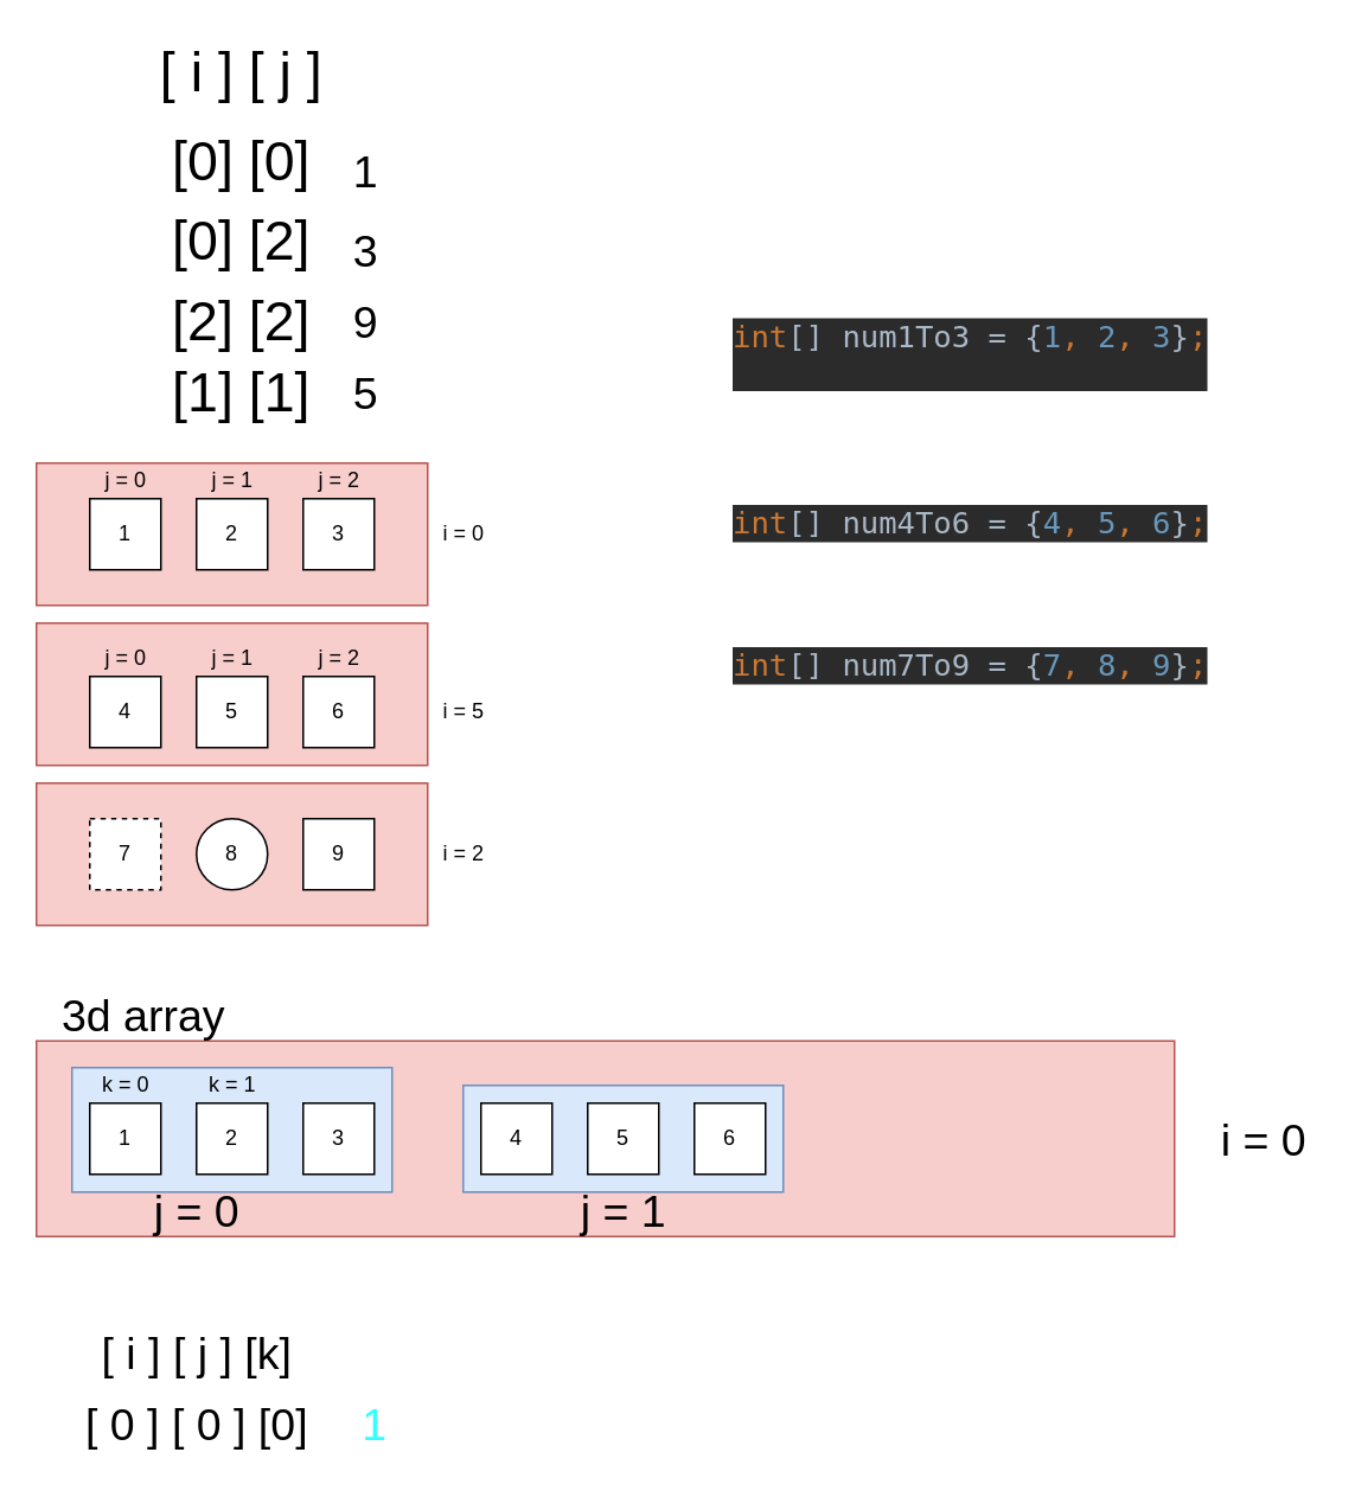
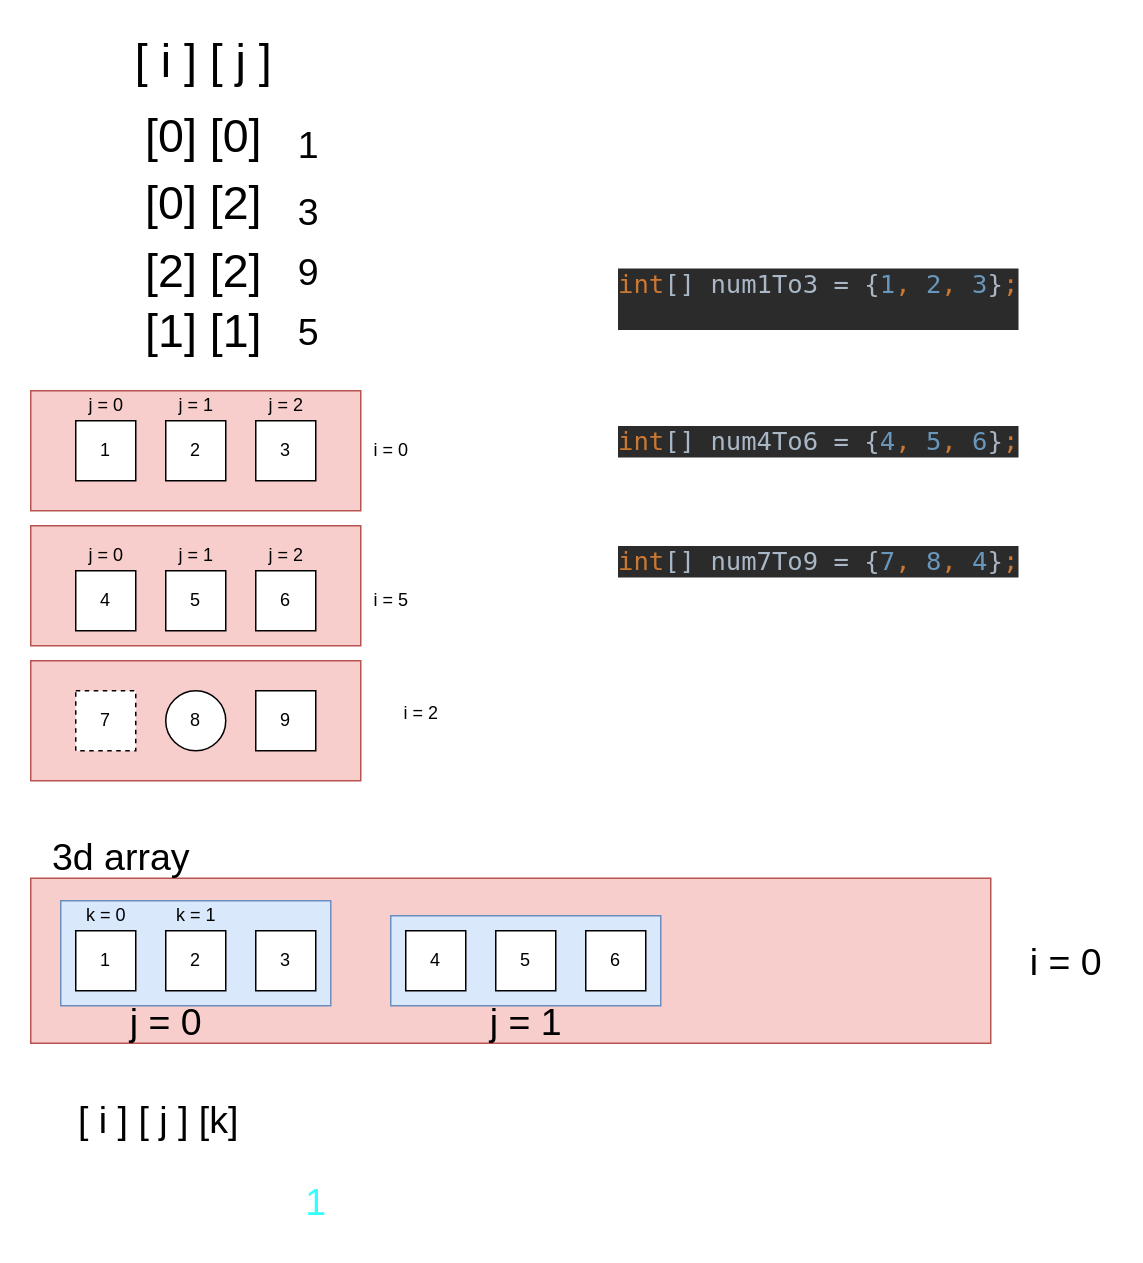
  <mxCell id="0" />
  <mxCell id="1" parent="0" />
  <mxCell id="2" value="" style="rounded=0;whiteSpace=wrap;html=1;fillColor=#f8cecc;strokeColor=#b85450;" vertex="1" parent="1"><mxGeometry x="20" y="585" width="640" height="110" as="geometry" /></mxCell>
  <mxCell id="3" value="" style="rounded=0;whiteSpace=wrap;html=1;fontSize=25;fillColor=#dae8fc;strokeColor=#6c8ebf;" vertex="1" parent="1"><mxGeometry x="40" y="600" width="180" height="70" as="geometry" /></mxCell>
  <mxCell id="4" value="" style="rounded=0;whiteSpace=wrap;html=1;fillColor=#f8cecc;strokeColor=#b85450;" vertex="1" parent="1"><mxGeometry x="20" y="440" width="220" height="80" as="geometry" /></mxCell>
  <mxCell id="5" value="" style="rounded=0;whiteSpace=wrap;html=1;fillColor=#f8cecc;strokeColor=#b85450;" vertex="1" parent="1"><mxGeometry x="20" y="350" width="220" height="80" as="geometry" /></mxCell>
  <mxCell id="6" value="" style="rounded=0;whiteSpace=wrap;html=1;fillColor=#f8cecc;strokeColor=#b85450;" vertex="1" parent="1"><mxGeometry x="20" y="260" width="220" height="80" as="geometry" /></mxCell>
  <mxCell id="7" value="1" style="rounded=0;whiteSpace=wrap;html=1;" vertex="1" parent="1"><mxGeometry x="50" y="280" width="40" height="40" as="geometry" /></mxCell>
  <mxCell id="8" value="2" style="rounded=0;whiteSpace=wrap;html=1;" vertex="1" parent="1"><mxGeometry x="110" y="280" width="40" height="40" as="geometry" /></mxCell>
  <mxCell id="9" value="4" style="rounded=0;whiteSpace=wrap;html=1;" vertex="1" parent="1"><mxGeometry x="50" y="380" width="40" height="40" as="geometry" /></mxCell>
  <mxCell id="10" value="5" style="rounded=0;whiteSpace=wrap;html=1;" vertex="1" parent="1"><mxGeometry x="110" y="380" width="40" height="40" as="geometry" /></mxCell>
  <mxCell id="11" style="edgeStyle=orthogonalEdgeStyle;rounded=0;orthogonalLoop=1;jettySize=auto;html=1;exitX=0.5;exitY=1;exitDx=0;exitDy=0;" edge="1" parent="1"><mxGeometry relative="1" as="geometry"><mxPoint x="605" y="380" as="sourcePoint" /><mxPoint x="605" y="380" as="targetPoint" /></mxGeometry></mxCell>
  <mxCell id="12" value="3" style="rounded=0;whiteSpace=wrap;html=1;" vertex="1" parent="1"><mxGeometry x="170" y="280" width="40" height="40" as="geometry" /></mxCell>
  <mxCell id="13" value="6" style="rounded=0;whiteSpace=wrap;html=1;" vertex="1" parent="1"><mxGeometry x="170" y="380" width="40" height="40" as="geometry" /></mxCell>
  <mxCell id="14" value="7" style="rounded=0;whiteSpace=wrap;html=1;dashed=1;" vertex="1" parent="1"><mxGeometry x="50" y="460" width="40" height="40" as="geometry" /></mxCell>
  <mxCell id="15" value="8" style="ellipse;whiteSpace=wrap;html=1;" vertex="1" parent="1"><mxGeometry x="110" y="460" width="40" height="40" as="geometry" /></mxCell>
  <mxCell id="16" value="9" style="rounded=0;whiteSpace=wrap;html=1;" vertex="1" parent="1"><mxGeometry x="170" y="460" width="40" height="40" as="geometry" /></mxCell>
  <mxCell id="17" value="i = 0" style="text;html=1;align=center;verticalAlign=middle;resizable=0;points=[];autosize=1;" vertex="1" parent="1"><mxGeometry x="240" y="290" width="40" height="20" as="geometry" /></mxCell>
  <mxCell id="18" value="i = 5" style="text;html=1;align=center;verticalAlign=middle;resizable=0;points=[];autosize=1;" vertex="1" parent="1"><mxGeometry x="240" y="390" width="40" height="20" as="geometry" /></mxCell>
- <mxCell id="19" value="i = 2" style="text;html=1;align=center;verticalAlign=middle;resizable=0;points=[];autosize=1;" vertex="1" parent="1"><mxGeometry x="240" y="470" width="40" height="20" as="geometry" /></mxCell>
+ <mxCell id="19" value="i = 2" style="text;html=1;align=center;verticalAlign=middle;resizable=0;points=[];autosize=1;" vertex="1" parent="1"><mxGeometry x="260" y="465" width="40" height="20" as="geometry" /></mxCell>
  <mxCell id="20" value="j = 0" style="text;html=1;align=center;verticalAlign=middle;resizable=0;points=[];autosize=1;" vertex="1" parent="1"><mxGeometry x="50" y="260" width="40" height="20" as="geometry" /></mxCell>
  <mxCell id="21" value="j = 1" style="text;html=1;align=center;verticalAlign=middle;resizable=0;points=[];autosize=1;" vertex="1" parent="1"><mxGeometry x="110" y="260" width="40" height="20" as="geometry" /></mxCell>
  <mxCell id="22" value="j = 2" style="text;html=1;align=center;verticalAlign=middle;resizable=0;points=[];autosize=1;" vertex="1" parent="1"><mxGeometry x="170" y="260" width="40" height="20" as="geometry" /></mxCell>
  <mxCell id="23" value="j = 0" style="text;html=1;align=center;verticalAlign=middle;resizable=0;points=[];autosize=1;" vertex="1" parent="1"><mxGeometry x="50" y="360" width="40" height="20" as="geometry" /></mxCell>
  <mxCell id="24" value="j = 1" style="text;html=1;align=center;verticalAlign=middle;resizable=0;points=[];autosize=1;" vertex="1" parent="1"><mxGeometry x="110" y="360" width="40" height="20" as="geometry" /></mxCell>
  <mxCell id="25" value="j = 2" style="text;html=1;align=center;verticalAlign=middle;resizable=0;points=[];autosize=1;" vertex="1" parent="1"><mxGeometry x="170" y="360" width="40" height="20" as="geometry" /></mxCell>
  <mxCell id="26" value="&lt;pre style=&quot;background-color: #2b2b2b ; color: #a9b7c6 ; font-family: &amp;#34;jetbrains mono&amp;#34; , monospace ; font-size: 12.8pt&quot;&gt;&lt;br&gt;&lt;/pre&gt;" style="text;whiteSpace=wrap;html=1;" vertex="1" parent="1"><mxGeometry x="410" y="150" width="290" height="90" as="geometry" /></mxCell>
  <mxCell id="27" value="&lt;meta charset=&quot;utf-8&quot;&gt;&lt;pre style=&quot;font-style: normal ; font-weight: 400 ; letter-spacing: normal ; text-align: left ; text-indent: 0px ; text-transform: none ; word-spacing: 0px ; background-color: rgb(43 , 43 , 43) ; color: rgb(169 , 183 , 198) ; font-family: &amp;quot;jetbrains mono&amp;quot; , monospace ; font-size: 12.8pt&quot;&gt;&lt;span style=&quot;color: rgb(204 , 120 , 50)&quot;&gt;int&lt;/span&gt;[] num4To6 = {&lt;span style=&quot;color: rgb(104 , 151 , 187)&quot;&gt;4&lt;/span&gt;&lt;span style=&quot;color: rgb(204 , 120 , 50)&quot;&gt;, &lt;/span&gt;&lt;span style=&quot;color: rgb(104 , 151 , 187)&quot;&gt;5&lt;/span&gt;&lt;span style=&quot;color: rgb(204 , 120 , 50)&quot;&gt;, &lt;/span&gt;&lt;span style=&quot;color: rgb(104 , 151 , 187)&quot;&gt;6&lt;/span&gt;}&lt;span style=&quot;color: rgb(204 , 120 , 50)&quot;&gt;;&lt;/span&gt;&lt;/pre&gt;" style="text;whiteSpace=wrap;html=1;" vertex="1" parent="1"><mxGeometry x="410" y="260" width="290" height="60" as="geometry" /></mxCell>
- <mxCell id="28" value="&lt;meta charset=&quot;utf-8&quot;&gt;&lt;pre style=&quot;font-style: normal ; font-weight: 400 ; letter-spacing: normal ; text-align: left ; text-indent: 0px ; text-transform: none ; word-spacing: 0px ; background-color: rgb(43 , 43 , 43) ; color: rgb(169 , 183 , 198) ; font-family: &amp;quot;jetbrains mono&amp;quot; , monospace ; font-size: 12.8pt&quot;&gt;&lt;span style=&quot;color: rgb(204 , 120 , 50)&quot;&gt;int&lt;/span&gt;[] num7To9 = {&lt;span style=&quot;color: rgb(104 , 151 , 187)&quot;&gt;7&lt;/span&gt;&lt;span style=&quot;color: rgb(204 , 120 , 50)&quot;&gt;, &lt;/span&gt;&lt;span style=&quot;color: rgb(104 , 151 , 187)&quot;&gt;8&lt;/span&gt;&lt;span style=&quot;color: rgb(204 , 120 , 50)&quot;&gt;, &lt;/span&gt;&lt;span style=&quot;color: rgb(104 , 151 , 187)&quot;&gt;9&lt;/span&gt;}&lt;span style=&quot;color: rgb(204 , 120 , 50)&quot;&gt;;&lt;/span&gt;&lt;/pre&gt;" style="text;whiteSpace=wrap;html=1;" vertex="1" parent="1"><mxGeometry x="410" y="340" width="290" height="60" as="geometry" /></mxCell>
+ <mxCell id="28" value="&lt;meta charset=&quot;utf-8&quot;&gt;&lt;pre style=&quot;font-style: normal ; font-weight: 400 ; letter-spacing: normal ; text-align: left ; text-indent: 0px ; text-transform: none ; word-spacing: 0px ; background-color: rgb(43 , 43 , 43) ; color: rgb(169 , 183 , 198) ; font-family: &amp;quot;jetbrains mono&amp;quot; , monospace ; font-size: 12.8pt&quot;&gt;&lt;span style=&quot;color: rgb(204 , 120 , 50)&quot;&gt;int&lt;/span&gt;[] num7To9 = {&lt;span style=&quot;color: rgb(104 , 151 , 187)&quot;&gt;7&lt;/span&gt;&lt;span style=&quot;color: rgb(204 , 120 , 50)&quot;&gt;, &lt;/span&gt;&lt;span style=&quot;color: rgb(104 , 151 , 187)&quot;&gt;8&lt;/span&gt;&lt;span style=&quot;color: rgb(204 , 120 , 50)&quot;&gt;, &lt;/span&gt;&lt;span style=&quot;color: rgb(104 , 151 , 187)&quot;&gt;4&lt;/span&gt;}&lt;span style=&quot;color: rgb(204 , 120 , 50)&quot;&gt;;&lt;/span&gt;&lt;/pre&gt;" style="text;whiteSpace=wrap;html=1;" vertex="1" parent="1"><mxGeometry x="410" y="340" width="290" height="60" as="geometry" /></mxCell>
  <mxCell id="29" value="&lt;meta charset=&quot;utf-8&quot;&gt;&lt;pre style=&quot;font-style: normal ; font-weight: 400 ; letter-spacing: normal ; text-align: left ; text-indent: 0px ; text-transform: none ; word-spacing: 0px ; background-color: rgb(43 , 43 , 43) ; color: rgb(169 , 183 , 198) ; font-family: &amp;quot;jetbrains mono&amp;quot; , monospace ; font-size: 12.8pt&quot;&gt;&lt;span style=&quot;color: rgb(204 , 120 , 50)&quot;&gt;int&lt;/span&gt;[] num1To3 = {&lt;span style=&quot;color: rgb(104 , 151 , 187)&quot;&gt;1&lt;/span&gt;&lt;span style=&quot;color: rgb(204 , 120 , 50)&quot;&gt;, &lt;/span&gt;&lt;span style=&quot;color: rgb(104 , 151 , 187)&quot;&gt;2&lt;/span&gt;&lt;span style=&quot;color: rgb(204 , 120 , 50)&quot;&gt;, &lt;/span&gt;&lt;span style=&quot;color: rgb(104 , 151 , 187)&quot;&gt;3&lt;/span&gt;}&lt;span style=&quot;color: rgb(204 , 120 , 50)&quot;&gt;;&lt;br&gt;&lt;/span&gt;&lt;span style=&quot;color: rgb(204 , 120 , 50)&quot;&gt;&lt;br&gt;&lt;/span&gt;&lt;/pre&gt;" style="text;whiteSpace=wrap;html=1;" vertex="1" parent="1"><mxGeometry x="410" y="155" width="290" height="80" as="geometry" /></mxCell>
  <mxCell id="30" value="[0] [0]" style="text;html=1;align=center;verticalAlign=middle;resizable=0;points=[];autosize=1;fontSize=31;" vertex="1" parent="1"><mxGeometry x="90" y="70" width="90" height="40" as="geometry" /></mxCell>
  <mxCell id="31" value="[ i ] [ j ]" style="text;html=1;align=center;verticalAlign=middle;resizable=0;points=[];autosize=1;fontSize=31;" vertex="1" parent="1"><mxGeometry x="80" y="20" width="110" height="40" as="geometry" /></mxCell>
  <mxCell id="32" value="[0] [2]" style="text;html=1;align=center;verticalAlign=middle;resizable=0;points=[];autosize=1;fontSize=31;" vertex="1" parent="1"><mxGeometry x="90" y="115" width="90" height="40" as="geometry" /></mxCell>
  <mxCell id="33" value="[2] [2]" style="text;html=1;align=center;verticalAlign=middle;resizable=0;points=[];autosize=1;fontSize=31;" vertex="1" parent="1"><mxGeometry x="90" y="160" width="90" height="40" as="geometry" /></mxCell>
  <mxCell id="34" value="1" style="text;html=1;align=center;verticalAlign=middle;resizable=0;points=[];autosize=1;fontSize=25;" vertex="1" parent="1"><mxGeometry x="190" y="75" width="30" height="40" as="geometry" /></mxCell>
  <mxCell id="35" value="3" style="text;html=1;align=center;verticalAlign=middle;resizable=0;points=[];autosize=1;fontSize=25;" vertex="1" parent="1"><mxGeometry x="190" y="120" width="30" height="40" as="geometry" /></mxCell>
  <mxCell id="36" value="9" style="text;html=1;align=center;verticalAlign=middle;resizable=0;points=[];autosize=1;fontSize=25;" vertex="1" parent="1"><mxGeometry x="190" y="160" width="30" height="40" as="geometry" /></mxCell>
  <mxCell id="37" value="[1] [1]" style="text;html=1;align=center;verticalAlign=middle;resizable=0;points=[];autosize=1;fontSize=31;" vertex="1" parent="1"><mxGeometry x="90" y="200" width="90" height="40" as="geometry" /></mxCell>
  <mxCell id="38" value="5" style="text;html=1;align=center;verticalAlign=middle;resizable=0;points=[];autosize=1;fontSize=25;" vertex="1" parent="1"><mxGeometry x="190" y="200" width="30" height="40" as="geometry" /></mxCell>
  <mxCell id="39" value="3d array" style="text;html=1;align=center;verticalAlign=middle;resizable=0;points=[];autosize=1;fontSize=25;" vertex="1" parent="1"><mxGeometry x="25" y="550" width="110" height="40" as="geometry" /></mxCell>
  <mxCell id="40" value="1" style="rounded=0;whiteSpace=wrap;html=1;" vertex="1" parent="1"><mxGeometry x="50" y="620" width="40" height="40" as="geometry" /></mxCell>
  <mxCell id="41" value="2" style="rounded=0;whiteSpace=wrap;html=1;" vertex="1" parent="1"><mxGeometry x="110" y="620" width="40" height="40" as="geometry" /></mxCell>
  <mxCell id="42" value="3" style="rounded=0;whiteSpace=wrap;html=1;" vertex="1" parent="1"><mxGeometry x="170" y="620" width="40" height="40" as="geometry" /></mxCell>
  <mxCell id="43" value="&lt;font color=&quot;#000000&quot;&gt;i = 0&lt;/font&gt;" style="text;html=1;align=center;verticalAlign=middle;resizable=0;points=[];autosize=1;fontSize=25;fontColor=#33FFFF;" vertex="1" parent="1"><mxGeometry x="680" y="620" width="60" height="40" as="geometry" /></mxCell>
  <mxCell id="44" value="&lt;font color=&quot;#000000&quot;&gt;j = 0&lt;/font&gt;" style="text;html=1;align=center;verticalAlign=middle;resizable=0;points=[];autosize=1;fontSize=25;fontColor=#33FFFF;" vertex="1" parent="1"><mxGeometry x="80" y="660" width="60" height="40" as="geometry" /></mxCell>
  <mxCell id="45" value="" style="rounded=0;whiteSpace=wrap;html=1;fontSize=25;fillColor=#dae8fc;strokeColor=#6c8ebf;" vertex="1" parent="1"><mxGeometry x="260" y="610" width="180" height="60" as="geometry" /></mxCell>
  <mxCell id="46" value="4" style="rounded=0;whiteSpace=wrap;html=1;" vertex="1" parent="1"><mxGeometry x="270" y="620" width="40" height="40" as="geometry" /></mxCell>
  <mxCell id="47" value="5" style="rounded=0;whiteSpace=wrap;html=1;" vertex="1" parent="1"><mxGeometry x="330" y="620" width="40" height="40" as="geometry" /></mxCell>
  <mxCell id="48" value="6" style="rounded=0;whiteSpace=wrap;html=1;" vertex="1" parent="1"><mxGeometry x="390" y="620" width="40" height="40" as="geometry" /></mxCell>
  <mxCell id="49" value="&lt;font color=&quot;#000000&quot;&gt;j = 1&lt;/font&gt;" style="text;html=1;align=center;verticalAlign=middle;resizable=0;points=[];autosize=1;fontSize=25;fontColor=#33FFFF;" vertex="1" parent="1"><mxGeometry x="320" y="660" width="60" height="40" as="geometry" /></mxCell>
  <mxCell id="50" value="k = 0" style="text;html=1;align=center;verticalAlign=middle;resizable=0;points=[];autosize=1;" vertex="1" parent="1"><mxGeometry x="50" y="600" width="40" height="20" as="geometry" /></mxCell>
  <mxCell id="51" value="k = 1" style="text;html=1;align=center;verticalAlign=middle;resizable=0;points=[];autosize=1;" vertex="1" parent="1"><mxGeometry x="110" y="600" width="40" height="20" as="geometry" /></mxCell>
- <mxCell id="52" value="&lt;font color=&quot;#000000&quot;&gt;[ i ] [ j ] [k]&lt;/font&gt;" style="text;html=1;align=center;verticalAlign=middle;resizable=0;points=[];autosize=1;fontSize=25;fontColor=#33FFFF;" vertex="1" parent="1"><mxGeometry x="50" y="740" width="120" height="40" as="geometry" /></mxCell>
- <mxCell id="53" value="&lt;font color=&quot;#000000&quot;&gt;[ 0 ] [ 0 ] [0]&lt;/font&gt;" style="text;html=1;align=center;verticalAlign=middle;resizable=0;points=[];autosize=1;fontSize=25;fontColor=#33FFFF;" vertex="1" parent="1"><mxGeometry x="40" y="780" width="140" height="40" as="geometry" /></mxCell>
+ <mxCell id="52" value="&lt;font color=&quot;#000000&quot;&gt;[ i ] [ j ] [k]&lt;/font&gt;" style="text;html=1;align=center;verticalAlign=middle;resizable=0;points=[];autosize=1;fontSize=25;fontColor=#33FFFF;" vertex="1" parent="1"><mxGeometry x="45" y="725" width="120" height="40" as="geometry" /></mxCell>
  <mxCell id="54" value="1" style="text;html=1;align=center;verticalAlign=middle;resizable=0;points=[];autosize=1;fontSize=25;fontColor=#33FFFF;" vertex="1" parent="1"><mxGeometry x="195" y="780" width="30" height="40" as="geometry" /></mxCell>
